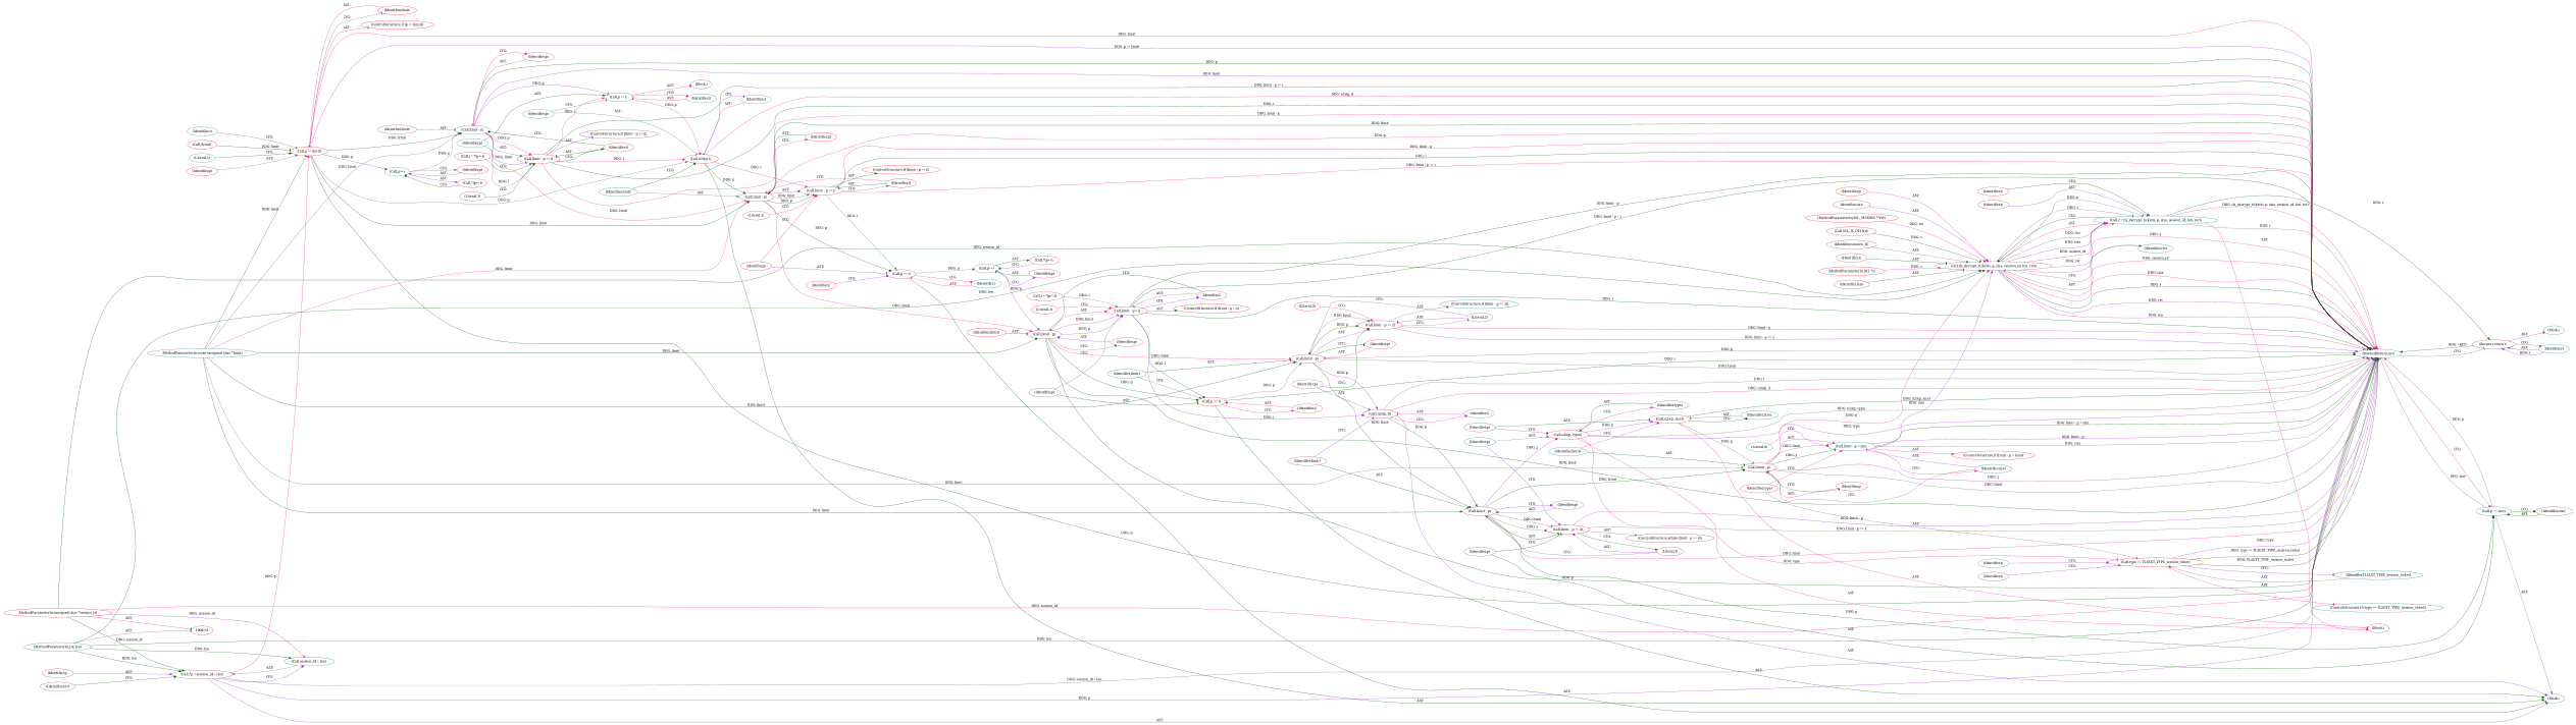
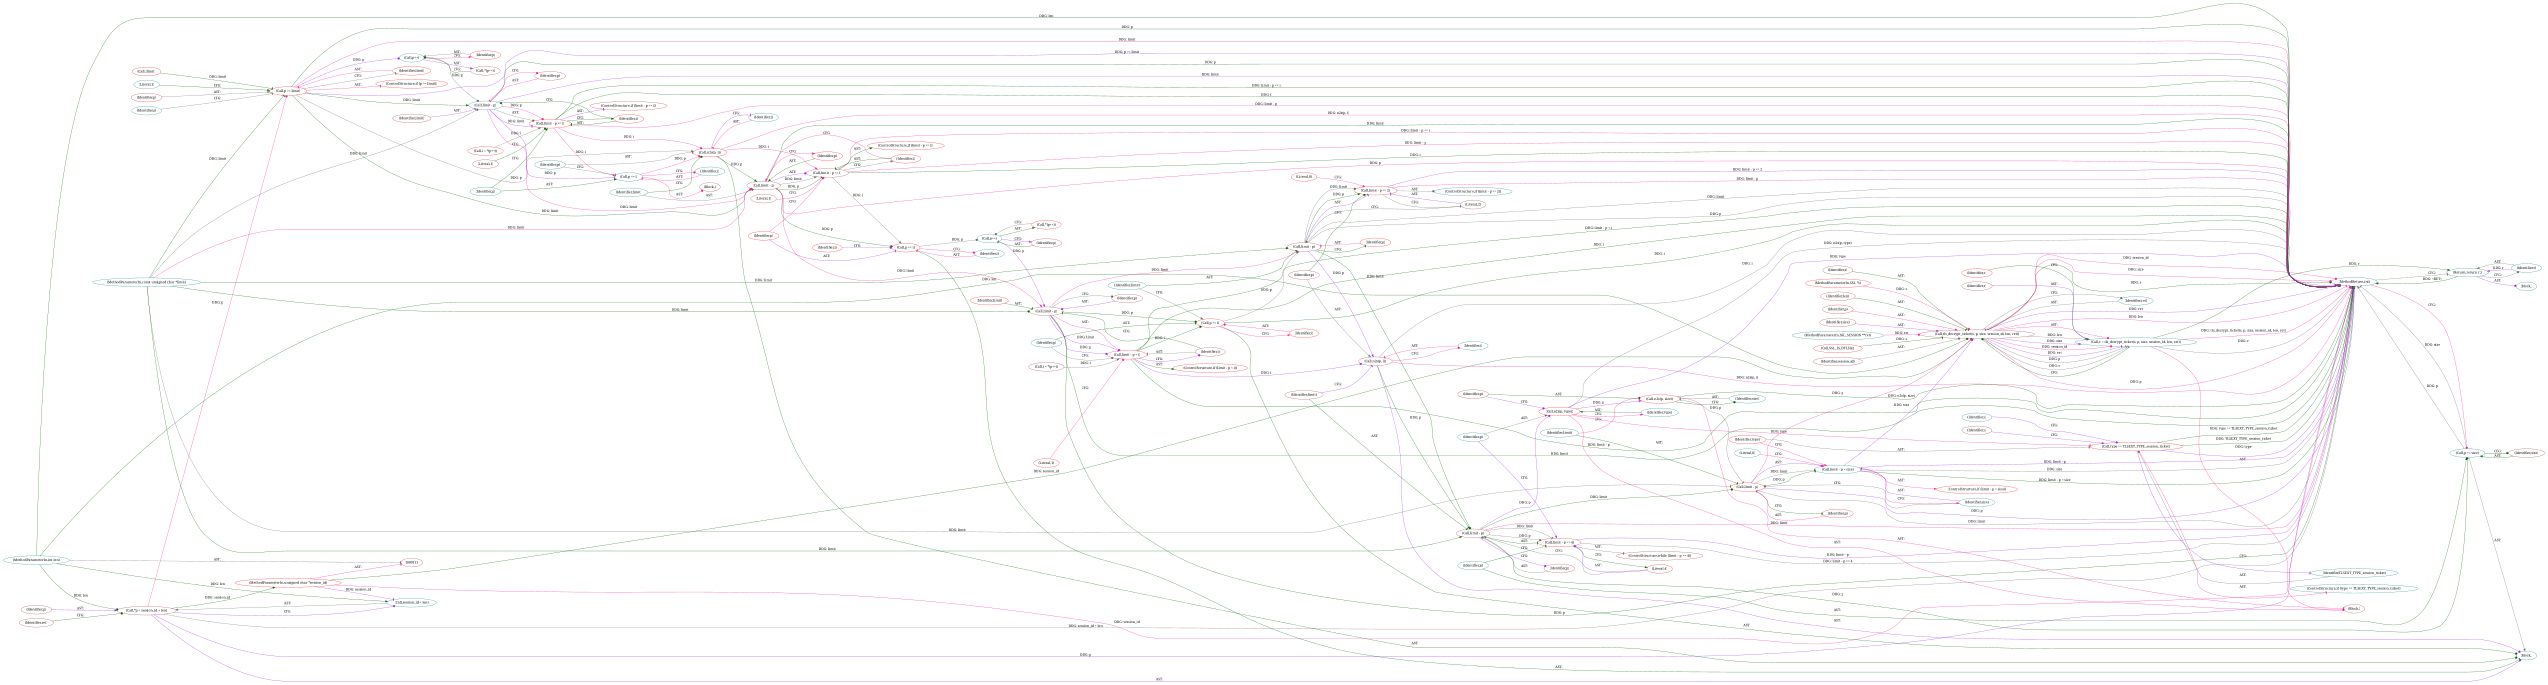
  digraph {
    fontname="Noto Serif"
    rankdir=LR
    node [color=red fontname="Noto Serif"]
    edge [arrowhead=dot color=darkgreen fontname="Noto Serif"]
    n1 [color=brown label="(Call,*p = session_id + len)"]
    n2 [label="(Call,p >= limit)"]
    n3 [color=teal label="(Block,)"]
    n4 [color=teal label="(MethodReturn,int)"]
    n5 [color=teal label="(Call,session_id + len)"]
    n6 [color=teal label="(Call,p++)"]
    n7 [color=teal label="(Call,limit - p)"]
    n8 [label="(Call,n2s(p, i))"]
    n9 [color=brown label="(Call,limit - p)"]
    n10 [label="(Identifier,limit)"]
    n11 [label="(ControlStructure,if (p >= limit))"]
    n12 [color=teal label="(Call,p += size)"]
-   n13 [color=brown label="(Return,return r;)"]
+   n13 [color=teal label="(Return,return r;)"]
    n14 [label="(MethodParameterIn,unsigned char *session_id)"]
    n15 [color=brown label="(Call,tls_decrypt_ticket(s, p, size, session_id, len, ret))"]
    1000111 [color=brown]
    n17 [color=teal label="(Call,r = tls_decrypt_ticket(s, p, size, session_id, len, ret))"]
    n18 [color=teal label="(Identifier,ret)"]
    n19 [color=teal label="(MethodParameterIn,int len)"]
    n20 [label="(Identifier,p)"]
    n21 [color=brown label="(Call,*(p++))"]
    n22 [label="(Call,limit - p <= i)"]
    n23 [color=teal label="(Call,p += i)"]
    n24 [color=brown label="(Identifier,p)"]
    n25 [color=brown label="(Call,limit - p <= i)"]
    n26 [color=teal label="(Identifier,i)"]
    n27 [label="(Call,p += i)"]
    n28 [color=brown label="(Call,limit - p)"]
    n29 [label="(Identifier,p)"]
    n30 [color=brown label="(ControlStructure,if (limit - p <= i))"]
    n31 [label="(Identifier,i)"]
    n32 [color=brown label="(Block,)"]
    n33 [color=teal label="(Identifier,i)"]
    n34 [label="(ControlStructure,if (limit - p <= i))"]
    n35 [label="(Identifier,i)"]
    n36 [color=teal label="(Call,p++)"]
    n37 [color=teal label="(Identifier,i)"]
    n38 [label="(Call,limit - p < i)"]
    n39 [label="(Call,p += i)"]
    n40 [color=brown label="(Call,limit - p)"]
    n41 [color=brown label="(Identifier,p)"]
    n42 [label="(Call,*(p++))"]
    n43 [color=brown label="(Identifier,p)"]
    n44 [color=brown label="(Call,n2s(p, i))"]
    n45 [color=brown label="(Identifier,i)"]
    n46 [label="(ControlStructure,if (limit - p < i))"]
    n47 [label="(Identifier,i)"]
    n48 [label="(Call,limit - p <= 2)"]
    n49 [color=brown label="(Call,limit - p)"]
    n50 [label="(Identifier,p)"]
    n51 [color=teal label="(Identifier,i)"]
    n52 [color=teal label="(ControlStructure,if (limit - p <= 2))"]
    n53 [color=brown label="(Literal,2)"]
    n54 [label="(Call,limit - p >= 4)"]
    n55 [label="(Call,n2s(p, type))"]
    n56 [label="(Call,limit - p)"]
    n57 [color=brown label="(Identifier,p)"]
    n58 [label="(Literal,4)"]
    n59 [color=brown label="(ControlStructure,while (limit - p >= 4))"]
    n60 [label="(Call,n2s(p, size))"]
    n61 [label="(Call,type == TLSEXT_TYPE_session_ticket)"]
    n62 [color=teal label="(Identifier,type)"]
    n63 [color=brown label="(Block,)"]
    n64 [color=teal label="(Call,limit - p < size)"]
    n65 [label="(Identifier,p)"]
    n66 [color=brown label="(Identifier,size)"]
    n67 [color=teal label="(Identifier,size)"]
    n68 [color=teal label="(Identifier,TLSEXT_TYPE_session_ticket)"]
    n69 [color=teal label="(ControlStructure,if (type == TLSEXT_TYPE_session_ticket))"]
    n70 [color=teal label="(Identifier,size)"]
    n71 [label="(ControlStructure,if (limit - p < size))"]
    n72 [color=teal label="(Block,)"]
    n73 [color=teal label="(Identifier,r)"]
    n74 [color=teal label="(Identifier,limit)"]
    n75 [color=brown label="(Identifier,len)"]
    n76 [label="(Identifier,p)"]
    n77 [color=teal label="(Identifier,p)"]
    n78 [label="(Literal,0)"]
    n79 [color=brown label="(Identifier,size)"]
    n80 [color=teal label="(Identifier,p)"]
    n81 [color=teal label="(Identifier,p)"]
    n82 [color=teal label="(Identifier,limit)"]
-   n83 [label="(MethodParameterIn,SSL_SESSION **ret)"]
+   n83 [color=teal label="(MethodParameterIn,SSL_SESSION **ret)"]
    n84 [color=brown label="(Call,i = *(p++))"]
    n85 [label="(Identifier,p)"]
    n86 [color=teal label="(MethodParameterIn,const unsigned char *limit)"]
    n87 [color=brown label="(Literal,1)"]
    n88 [color=brown label="(Identifier,p)"]
    n89 [color=teal label="(Identifier,limit)"]
    n90 [label="(Identifier,type)"]
    n91 [color=brown label="(Identifier,limit)"]
    n92 [color=brown label="(Identifier,p)"]
    n93 [color=teal label="(Identifier,s)"]
    n94 [label="(Call,SSL_IS_DTLS(s))"]
    n95 [color=teal label="(Literal,0)"]
    n96 [color=brown label="(Identifier,session_id)"]
    n97 [color=brown label="(Identifier,limit)"]
    n98 [label="(Call,!limit)"]
    n99 [color=brown label="(Identifier,ret)"]
    n100 [color=brown label="(Identifier,s)"]
    n101 [label="(Identifier,r)"]
    n102 [color=teal label="(Literal,1)"]
    n103 [label="(Literal,1)"]
    n104 [color=teal label="(Identifier,s)"]
    n105 [label="(Identifier,i)"]
    n106 [color=brown label="(Identifier,p)"]
    n107 [color=brown label="(Identifier,r)"]
    n108 [color=brown label="(Literal,1)"]
    n109 [label="(Identifier,limit)"]
    n110 [label="(MethodParameterIn,SSL *s)"]
    n111 [label="(Call,i = *(p++))"]
    n112 [color=brown label="(Identifier,s)"]
    n113 [label="(Identifier,p)"]
    n114 [color=teal label="(Identifier,p)"]
    n115 [color=teal label="(Identifier,p)"]
    n1 -> n2 [color=deeppink label="DDG: p"]
    n1 -> n3 [arrowhead=normal color=purple label="AST: "]
    n1 -> n4 [arrowhead=tee color=gray40 label="DDG: session_id + len"]
    n1 -> n4 [arrowhead=normal color=purple label="DDG: p"]
    n1 -> n5 [color=purple label="CFG: "]
    n2 -> n4 [label="DDG: p"]
    n2 -> n4 [color=deeppink label="DDG: limit"]
    n2 -> n4 [arrowhead=normal color=purple label="DDG: p >= limit"]
    n2 -> n6 [color=purple label="DDG: p"]
    n2 -> n7 [arrowhead=normal label="DDG: limit"]
    n2 -> n8 [arrowhead=normal color=gray40 label="DDG: p"]
    n2 -> n9 [arrowhead=normal label="DDG: limit"]
    n2 -> n10 [arrowhead=tee color=gray40 label="CFG: "]
    n2 -> n11 [arrowhead=tee color=deeppink label="AST: "]
    n4 -> n12 [color=deeppink label="CFG: "]
    n4 -> n13 [arrowhead=tee color=gray40 label="CFG: "]
    n5 -> n1 [arrowhead=normal color=gray40 label="AST: "]
    n6 -> n7 [color=gray40 label="DDG: p"]
    n6 -> n20 [arrowhead=normal color=deeppink label="CFG: "]
    n6 -> n21 [arrowhead=normal color=purple label="AST: "]
    n7 -> n4 [label="DDG: p"]
    n7 -> n4 [arrowhead=tee color=purple label="DDG: limit"]
    n7 -> n9 [arrowhead=tee color=deeppink label="DDG: limit"]
    n7 -> n22 [color=gray40 label="AST: "]
    n7 -> n22 [arrowhead=tee color=purple label="DDG: limit"]
    n7 -> n22 [color=deeppink label="DDG: p"]
    n7 -> n23 [arrowhead=tee color=purple label="DDG: p"]
    n7 -> n24 [color=deeppink label="CFG: "]
    n8 -> n3 [label="AST: "]
    n8 -> n4 [arrowhead=normal color=deeppink label="DDG: n2s(p, i)"]
    n8 -> n9 [arrowhead=normal label="DDG: p"]
    n8 -> n25 [arrowhead=normal color=deeppink label="DDG: i"]
    n8 -> n26 [arrowhead=tee color=purple label="CFG: "]
    n9 -> n4 [arrowhead=normal label="DDG: limit"]
    n9 -> n4 [arrowhead=normal color=deeppink label="DDG: p"]
    n9 -> n25 [color=purple label="AST: "]
    n9 -> n25 [arrowhead=normal color=gray40 label="DDG: limit"]
    n9 -> n25 [arrowhead=tee label="DDG: p"]
    n9 -> n27 [label="DDG: p"]
    n9 -> n28 [arrowhead=normal color=deeppink label="DDG: limit"]
    n9 -> n29 [arrowhead=normal color=deeppink label="CFG: "]
    n10 -> n2 [arrowhead=tee color=deeppink label="AST: "]
    n12 -> n3 [arrowhead=normal color=gray40 label="AST: "]
    n12 -> n4 [arrowhead=tee color=gray40 label="DDG: size"]
    n12 -> n4 [arrowhead=normal color=gray40 label="DDG: p"]
    n12 -> n66 [label="CFG: "]
    n13 -> n4 [arrowhead=normal label="DDG: <RET>"]
    n13 -> n72 [color=purple label="AST: "]
    n13 -> n73 [color=gray40 label="CFG: "]
-   n14 -> n1 [arrowhead=normal label="DDG: session_id"]
+   n1 -> n14 [arrowhead=normal label="DDG: session_id"]
    n14 -> n4 [arrowhead=normal color=deeppink label="DDG: session_id"]
    n14 -> n5 [arrowhead=tee color=purple label="DDG: session_id"]
    n14 -> n15 [label="DDG: session_id"]
    n14 -> 1000111 [arrowhead=tee color=deeppink label="AST: "]
    n15 -> n4 [label="DDG: s"]
    n15 -> n4 [arrowhead=tee color=purple label="DDG: ret"]
    n15 -> n4 [arrowhead=tee color=deeppink label="DDG: len"]
    n15 -> n4 [arrowhead=normal color=deeppink label="DDG: p"]
    n15 -> n4 [color=deeppink label="DDG: session_id"]
    n15 -> n4 [color=deeppink label="DDG: size"]
    n15 -> n17 [color=deeppink label="AST: "]
    n15 -> n17 [arrowhead=normal color=gray40 label="DDG: len"]
    n15 -> n17 [arrowhead=normal color=purple label="DDG: size"]
    n15 -> n17 [color=deeppink label="DDG: session_id"]
    n15 -> n17 [arrowhead=tee color=purple label="DDG: ret"]
    n15 -> n17 [arrowhead=tee color=gray40 label="DDG: p"]
    n15 -> n17 [arrowhead=tee color=gray40 label="DDG: s"]
    n15 -> n18 [color=gray40 label="CFG: "]
    n17 -> n4 [arrowhead=tee color=deeppink label="DDG: tls_decrypt_ticket(s, p, size, session_id, len, ret)"]
    n17 -> n4 [arrowhead=normal color=gray40 label="DDG: r"]
    n17 -> n13 [arrowhead=normal label="DDG: r"]
    n17 -> n15 [label="CFG: "]
    n17 -> n63 [color=deeppink label="AST: "]
    n18 -> n15 [arrowhead=tee color=gray40 label="AST: "]
    n19 -> n1 [label="DDG: len"]
    n19 -> n4 [arrowhead=normal label="DDG: len"]
    n19 -> n5 [arrowhead=normal label="DDG: len"]
    n19 -> n15 [label="DDG: len"]
    n19 -> 1000111 [arrowhead=tee color=gray40 label="AST: "]
    n20 -> n6 [arrowhead=normal color=gray40 label="AST: "]
    n21 -> n6 [label="CFG: "]
    n22 -> n4 [label="DDG: limit - p <= i"]
    n22 -> n4 [label="DDG: i"]
    n22 -> n4 [arrowhead=tee color=deeppink label="DDG: limit - p"]
    n22 -> n8 [color=deeppink label="DDG: i"]
    n22 -> n23 [arrowhead=normal color=deeppink label="DDG: i"]
    n22 -> n30 [arrowhead=tee color=purple label="AST: "]
    n22 -> n31 [arrowhead=normal label="CFG: "]
    n23 -> n8 [color=deeppink label="DDG: p"]
    n23 -> n32 [color=deeppink label="AST: "]
    n23 -> n33 [color=deeppink label="CFG: "]
    n24 -> n7 [arrowhead=tee color=deeppink label="AST: "]
    n25 -> n4 [arrowhead=normal color=deeppink label="DDG: limit - p"]
    n25 -> n4 [arrowhead=normal label="DDG: i"]
    n25 -> n4 [color=deeppink label="DDG: limit - p <= i"]
    n25 -> n27 [arrowhead=normal color=gray40 label="DDG: i"]
    n25 -> n34 [arrowhead=normal label="AST: "]
    n25 -> n35 [arrowhead=normal color=gray40 label="CFG: "]
    n26 -> n8 [arrowhead=tee color=deeppink label="AST: "]
    n27 -> n3 [arrowhead=tee label="AST: "]
    n27 -> n36 [color=gray40 label="DDG: p"]
    n27 -> n37 [color=deeppink label="CFG: "]
    n28 -> n4 [arrowhead=tee label="DDG: limit"]
    n28 -> n4 [label="DDG: p"]
    n28 -> n38 [color=deeppink label="AST: "]
    n28 -> n38 [arrowhead=tee color=purple label="DDG: limit"]
    n28 -> n38 [color=purple label="DDG: p"]
    n28 -> n39 [label="DDG: p"]
    n28 -> n40 [arrowhead=tee color=deeppink label="DDG: limit"]
    n28 -> n41 [color=gray40 label="CFG: "]
    n29 -> n9 [arrowhead=normal label="AST: "]
    n31 -> n7 [label="CFG: "]
    n31 -> n22 [arrowhead=tee label="AST: "]
    n33 -> n23 [arrowhead=tee color=deeppink label="AST: "]
    n35 -> n9 [arrowhead=normal color=deeppink label="CFG: "]
    n35 -> n25 [arrowhead=tee label="AST: "]
    n36 -> n28 [arrowhead=normal color=purple label="DDG: p"]
    n36 -> n42 [arrowhead=normal label="AST: "]
    n36 -> n43 [arrowhead=normal color=purple label="CFG: "]
    n37 -> n27 [arrowhead=tee color=deeppink label="AST: "]
    n38 -> n4 [arrowhead=tee label="DDG: limit - p < i"]
    n38 -> n4 [arrowhead=tee label="DDG: i"]
    n38 -> n4 [arrowhead=tee label="DDG: limit - p"]
    n38 -> n39 [label="DDG: i"]
    n38 -> n44 [color=purple label="DDG: i"]
    n38 -> n45 [color=purple label="CFG: "]
    n38 -> n46 [arrowhead=normal label="AST: "]
    n39 -> n3 [label="AST: "]
    n39 -> n4 [label="DDG: i"]
    n39 -> n40 [arrowhead=normal color=gray40 label="DDG: p"]
    n39 -> n47 [arrowhead=normal color=deeppink label="CFG: "]
    n40 -> n4 [color=gray40 label="DDG: p"]
    n40 -> n4 [arrowhead=normal color=gray40 label="DDG: limit"]
    n40 -> n44 [arrowhead=normal color=purple label="DDG: p"]
    n40 -> n48 [arrowhead=tee color=purple label="AST: "]
    n40 -> n48 [color=gray40 label="DDG: limit"]
    n40 -> n48 [arrowhead=normal label="DDG: p"]
    n40 -> n49 [label="DDG: limit"]
    n40 -> n50 [arrowhead=tee label="CFG: "]
    n41 -> n28 [color=purple label="AST: "]
    n42 -> n36 [color=gray40 label="CFG: "]
    n43 -> n36 [arrowhead=tee label="AST: "]
    n44 -> n3 [color=purple label="AST: "]
    n44 -> n4 [color=gray40 label="DDG: i"]
    n44 -> n4 [arrowhead=normal color=deeppink label="DDG: n2s(p, i)"]
    n44 -> n49 [arrowhead=normal label="DDG: p"]
    n44 -> n51 [color=deeppink label="CFG: "]
    n45 -> n28 [arrowhead=tee label="CFG: "]
    n45 -> n38 [arrowhead=tee color=gray40 label="AST: "]
    n47 -> n39 [color=deeppink label="AST: "]
    n48 -> n4 [arrowhead=normal color=deeppink label="DDG: limit - p"]
    n48 -> n4 [arrowhead=normal color=purple label="DDG: limit - p <= 2"]
    n48 -> n52 [color=gray40 label="AST: "]
    n48 -> n53 [arrowhead=tee color=gray40 label="CFG: "]
    n49 -> n4 [arrowhead=tee color=deeppink label="DDG: limit"]
    n49 -> n12 [label="DDG: p"]
    n49 -> n54 [arrowhead=tee label="AST: "]
    n49 -> n54 [arrowhead=tee color=gray40 label="DDG: limit"]
    n49 -> n54 [color=gray40 label="DDG: p"]
    n49 -> n55 [color=purple label="DDG: p"]
    n49 -> n56 [label="DDG: limit"]
    n49 -> n57 [color=purple label="CFG: "]
    n50 -> n40 [arrowhead=tee color=deeppink label="AST: "]
    n51 -> n44 [arrowhead=tee color=deeppink label="AST: "]
    n53 -> n40 [color=gray40 label="CFG: "]
    n53 -> n48 [arrowhead=tee color=purple label="AST: "]
    n54 -> n4 [arrowhead=tee color=purple label="DDG: limit - p"]
    n54 -> n4 [arrowhead=tee color=gray40 label="DDG: limit - p >= 4"]
    n54 -> n58 [arrowhead=normal label="CFG: "]
    n54 -> n59 [arrowhead=tee color=gray40 label="AST: "]
    n55 -> n4 [arrowhead=tee color=gray40 label="DDG: n2s(p, type)"]
    n55 -> n4 [arrowhead=normal color=purple label="DDG: type"]
    n55 -> n60 [arrowhead=normal color=purple label="DDG: p"]
    n55 -> n61 [arrowhead=tee color=deeppink label="DDG: type"]
    n55 -> n62 [arrowhead=normal color=deeppink label="CFG: "]
    n55 -> n63 [arrowhead=tee color=deeppink label="AST: "]
    n56 -> n4 [color=purple label="DDG: p"]
    n56 -> n4 [color=gray40 label="DDG: limit"]
    n56 -> n15 [color=deeppink label="DDG: p"]
    n56 -> n64 [arrowhead=normal color=purple label="AST: "]
    n56 -> n64 [arrowhead=tee color=gray40 label="DDG: limit"]
    n56 -> n64 [arrowhead=tee label="DDG: p"]
    n56 -> n65 [arrowhead=tee label="CFG: "]
    n57 -> n49 [color=gray40 label="AST: "]
    n58 -> n49 [arrowhead=normal color=gray40 label="CFG: "]
    n58 -> n54 [color=purple label="AST: "]
    n60 -> n4 [arrowhead=tee label="DDG: n2s(p, size)"]
    n60 -> n56 [arrowhead=tee color=gray40 label="DDG: p"]
    n60 -> n63 [arrowhead=tee color=deeppink label="AST: "]
    n60 -> n67 [label="CFG: "]
    n61 -> n4 [arrowhead=normal color=purple label="DDG: type"]
    n61 -> n4 [arrowhead=normal label="DDG: type == TLSEXT_TYPE_session_ticket"]
    n61 -> n4 [label="DDG: TLSEXT_TYPE_session_ticket"]
    n61 -> n68 [arrowhead=tee color=purple label="CFG: "]
    n61 -> n69 [arrowhead=tee color=deeppink label="AST: "]
    n62 -> n55 [arrowhead=normal label="AST: "]
    n64 -> n4 [arrowhead=normal label="DDG: limit - p < size"]
    n64 -> n4 [arrowhead=normal color=purple label="DDG: limit - p"]
    n64 -> n4 [color=gray40 label="DDG: size"]
    n64 -> n15 [arrowhead=normal color=purple label="DDG: size"]
    n64 -> n70 [arrowhead=normal color=deeppink label="CFG: "]
    n64 -> n71 [arrowhead=normal color=deeppink label="AST: "]
    n65 -> n56 [arrowhead=tee color=deeppink label="AST: "]
    n66 -> n12 [arrowhead=normal label="AST: "]
    n67 -> n60 [arrowhead=tee color=gray40 label="AST: "]
    n68 -> n61 [color=gray40 label="AST: "]
    n70 -> n56 [color=gray40 label="CFG: "]
    n70 -> n64 [arrowhead=tee color=purple label="AST: "]
    n73 -> n13 [arrowhead=normal color=gray40 label="AST: "]
    n73 -> n13 [arrowhead=normal color=purple label="DDG: r"]
    n74 -> n8 [label="CFG: "]
    n74 -> n9 [arrowhead=normal color=gray40 label="AST: "]
    n75 -> n15 [arrowhead=tee label="AST: "]
    n76 -> n15 [arrowhead=normal color=deeppink label="AST: "]
    n77 -> n38 [color=gray40 label="CFG: "]
    n77 -> n39 [arrowhead=tee label="AST: "]
    n78 -> n48 [arrowhead=normal color=deeppink label="CFG: "]
    n79 -> n15 [arrowhead=normal color=purple label="AST: "]
    n80 -> n22 [arrowhead=normal label="CFG: "]
    n80 -> n23 [arrowhead=normal label="AST: "]
    n81 -> n54 [arrowhead=normal color=purple label="CFG: "]
    n81 -> n55 [arrowhead=normal color=gray40 label="AST: "]
    n82 -> n56 [arrowhead=tee label="AST: "]
    n82 -> n60 [color=deeppink label="CFG: "]
    n83 -> n15 [color=deeppink label="DDG: ret"]
    n84 -> n38 [arrowhead=normal color=gray40 label="DDG: i"]
    n85 -> n2 [arrowhead=normal color=gray40 label="AST: "]
    n86 -> n2 [arrowhead=tee label="DDG: limit"]
    n86 -> n7 [color=gray40 label="DDG: limit"]
    n86 -> n9 [color=deeppink label="DDG: limit"]
    n86 -> n28 [label="DDG: limit"]
    n86 -> n40 [label="DDG: limit"]
    n86 -> n49 [arrowhead=normal label="DDG: limit"]
    n86 -> n56 [arrowhead=tee color=gray40 label="DDG: limit"]
    n87 -> n22 [label="CFG: "]
    n88 -> n55 [color=purple label="CFG: "]
    n88 -> n60 [arrowhead=tee label="AST: "]
    n89 -> n39 [arrowhead=normal color=gray40 label="CFG: "]
    n89 -> n40 [arrowhead=tee label="AST: "]
    n90 -> n61 [arrowhead=tee color=gray40 label="AST: "]
    n90 -> n64 [arrowhead=normal color=deeppink label="CFG: "]
    n91 -> n7 [arrowhead=tee color=purple label="AST: "]
    n92 -> n1 [arrowhead=normal color=purple label="AST: "]
    n93 -> n2 [arrowhead=tee color=gray40 label="CFG: "]
    n94 -> n15 [arrowhead=tee label="DDG: s"]
    n95 -> n64 [color=deeppink label="CFG: "]
    n96 -> n15 [color=gray40 label="AST: "]
    n97 -> n44 [arrowhead=tee color=purple label="CFG: "]
    n97 -> n49 [arrowhead=tee label="AST: "]
    n98 -> n2 [arrowhead=tee label="DDG: limit"]
    n99 -> n1 [label="CFG: "]
    n100 -> n15 [arrowhead=tee label="AST: "]
    n101 -> n17 [arrowhead=normal label="CFG: "]
    n102 -> n2 [arrowhead=normal label="CFG: "]
    n103 -> n38 [color=deeppink label="CFG: "]
    n104 -> n61 [color=purple label="CFG: "]
    n105 -> n27 [color=purple label="CFG: "]
    n106 -> n44 [arrowhead=normal color=gray40 label="AST: "]
    n106 -> n48 [label="CFG: "]
    n107 -> n17 [arrowhead=tee color=purple label="AST: "]
    n108 -> n25 [color=deeppink label="CFG: "]
    n109 -> n28 [arrowhead=tee label="AST: "]
    n110 -> n15 [arrowhead=normal color=deeppink label="DDG: s"]
    n111 -> n22 [arrowhead=normal color=gray40 label="DDG: i"]
    n112 -> n61 [arrowhead=normal color=purple label="CFG: "]
    n113 -> n25 [color=deeppink label="CFG: "]
    n113 -> n27 [arrowhead=tee color=purple label="AST: "]
    n114 -> n12 [arrowhead=normal label="AST: "]
    n114 -> n54 [arrowhead=tee label="CFG: "]
    n115 -> n8 [arrowhead=tee color=gray40 label="AST: "]
    n115 -> n23 [arrowhead=tee color=gray40 label="CFG: "]
  }
